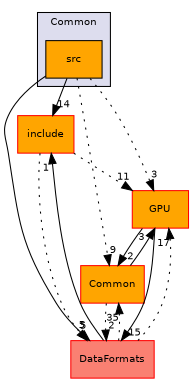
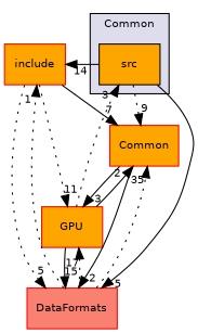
  digraph {
    compound=true
    node [fillcolor=orange fontname=Helvetica fontsize=10 shape=box style=filled color=red]
    edge [headlabel=3 labeldistance=1.5 labelfontname=Helvetica labelfontsize=10 style=solid]
    n1 [label=src pencolor=black color=""]
    n2 [label=include]
    n3 [label=Common]
    n4 [label=GPU]
    n5 [fillcolor=salmon label=DataFormats]
    subgraph cluster_1 {
      bgcolor="#ddddee"
      fontname=Helvetica
      fontsize=10
      label=Common
      pencolor=black
      n1
    }
    n1 -> n2 [headlabel=14]
    n1 -> n3 [headlabel=9 style=dotted]
-   n1 -> n4 [style=dotted]
+   n4 -> n1 [style=dotted]
    n1 -> n5 [headlabel=5]
+   n2 -> n3 [headlabel=7]
    n2 -> n4 [headlabel=11 style=dotted]
    n2 -> n5 [headlabel=5 style=dotted]
    n3 -> n4
-   n3 -> n5 [headlabel=2 style=dotted]
+   n3 -> n5 [headlabel=2]
    n4 -> n3 [headlabel=2]
    n4 -> n5 [headlabel=15]
-   n5 -> n2 [headlabel=1]
+   n5 -> n2 [headlabel=1 style=dotted]
    n5 -> n3 [headlabel=35 style=dotted]
    n5 -> n4 [headlabel=17 style=dotted]
  }
